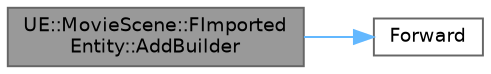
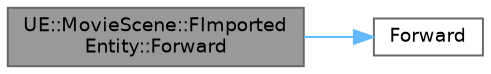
  digraph {
    rankdir=LR
    node [fontname=Helvetica fontsize=10 shape=box style=filled]
-   n1 [color=gray40 fillcolor=grey60 fontcolor=black height=0.2 label="UE::MovieScene::FImported\lEntity::AddBuilder" width=0.4]
+   n1 [color=gray40 fillcolor=grey60 fontcolor=black height=0.2 label="UE::MovieScene::FImported\lEntity::Forward" width=0.4]
    n2 [color=grey40 fillcolor=white height=0.2 label=Forward width=0.4]
    n1 -> n2 [color=steelblue1 fontname=Helvetica fontsize=10 labelfontname=Helvetica labelfontsize=10 style=solid]
  }
